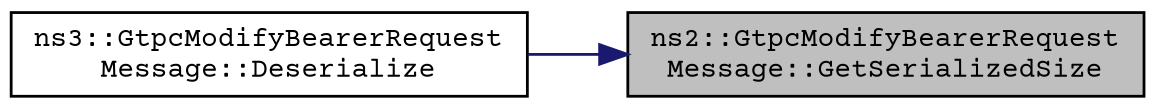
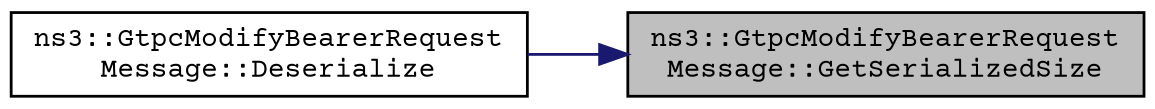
  digraph {
    rankdir=RL
    fontname="Courier Prime"
    node [color=black fontname="Courier Prime" fontsize=10 shape=record style=filled]
-   n1 [fillcolor=grey75 fontcolor=black height=0.2 label="ns2::GtpcModifyBearerRequest\lMessage::GetSerializedSize" width=0.4]
+   n1 [fillcolor=grey75 fontcolor=black height=0.2 label="ns3::GtpcModifyBearerRequest\lMessage::GetSerializedSize" width=0.4]
    n2 [fillcolor=white height=0.2 label="ns3::GtpcModifyBearerRequest\lMessage::Deserialize" width=0.4]
    n1 -> n2 [color=midnightblue dir=back fontname="Courier Prime" fontsize=10 labelfontname=Helvetica labelfontsize=10 style=solid]
  }
